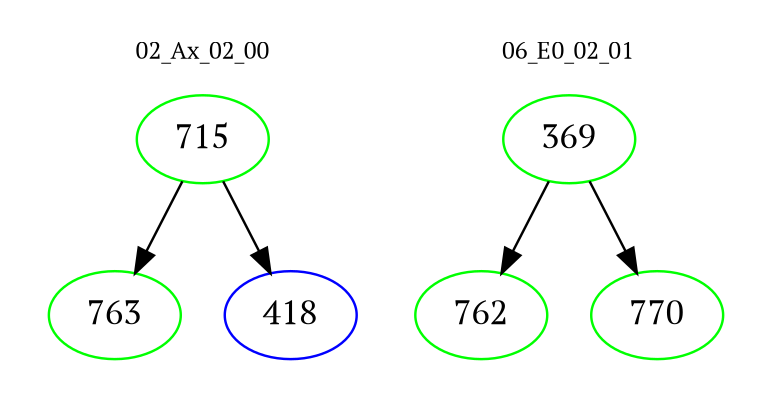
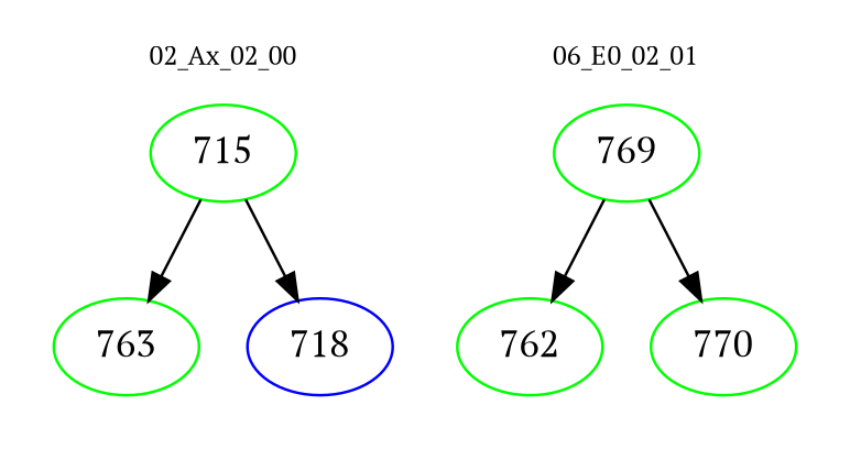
  digraph {
    fontname="PT Serif"
    node [color=green fontname="PT Serif"]
    edge [color=black fontname="PT Serif"]
    n1 [label=715]
    n2 [label=763]
-   n3 [color=blue label=418]
-   n4 [label=369]
+   n3 [color=blue label=718]
+   n4 [label=769]
    n5 [label=762]
    n6 [label=770]
    subgraph cluster_1 {
      color=white
      fontsize=10
      label="02_Ax_02_00"
      n1
      n2
      n3
    }
    subgraph cluster_2 {
      color=white
      fontsize=10
      label="06_E0_02_01"
      n4
      n5
      n6
    }
    n1 -> n2
    n1 -> n3
    n4 -> n5
    n4 -> n6
  }
